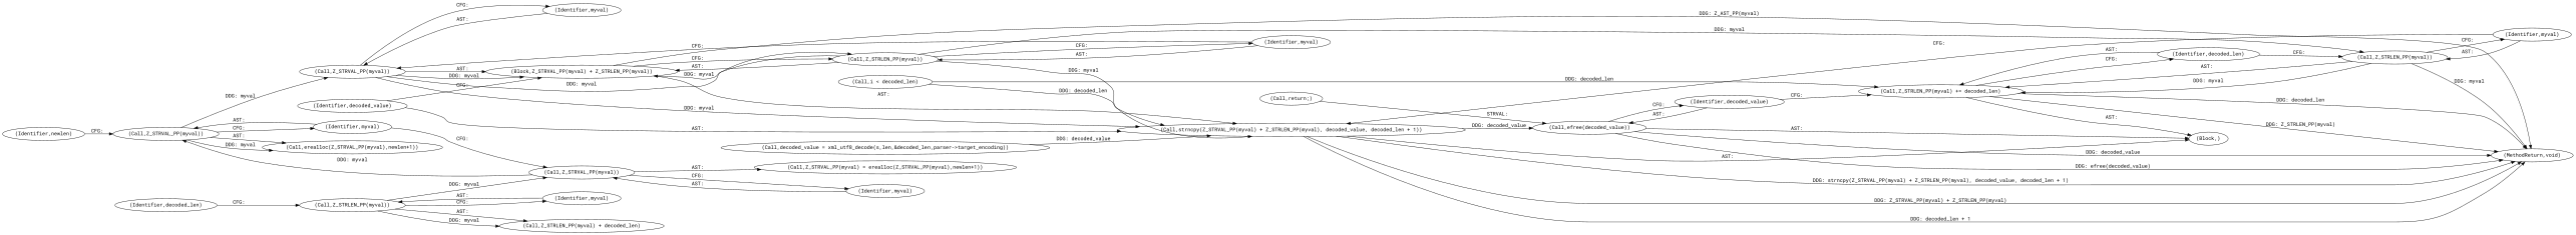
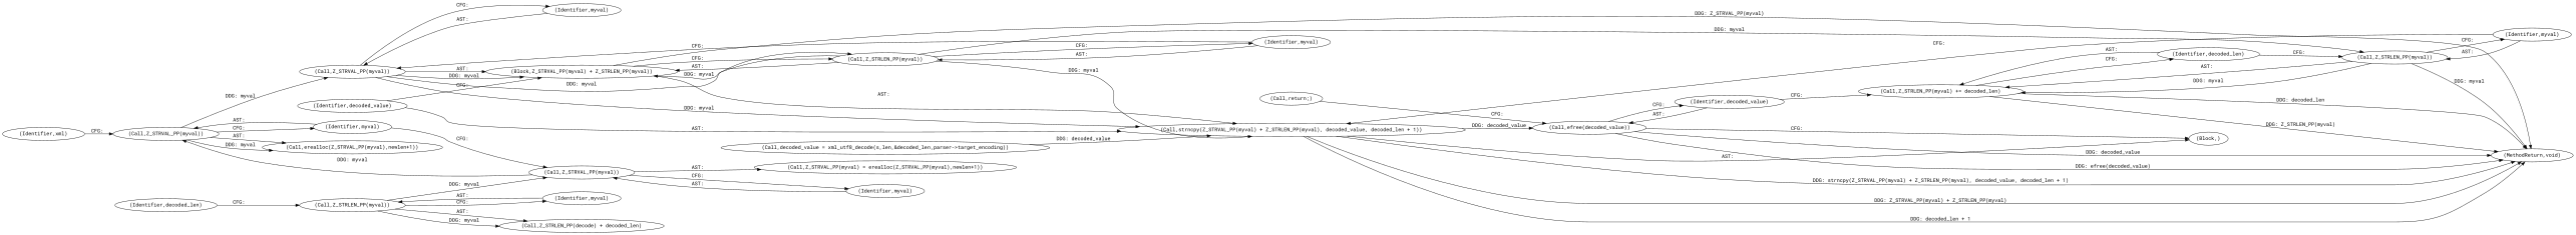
  digraph {
    fontname="Roboto Mono"
    rankdir=LR
    node [fontname="Roboto Mono"]
    edge [fontname="Roboto Mono"]
    n1 [label="(Call,Z_STRVAL_PP(myval))"]
    n2 [label="(Call,strncpy(Z_STRVAL_PP(myval) + Z_STRLEN_PP(myval), decoded_value, decoded_len + 1))"]
    n3 [label="(Block,Z_STRVAL_PP(myval) + Z_STRLEN_PP(myval))"]
    n4 [label="(Call,Z_STRLEN_PP(myval))"]
    n5 [label="(Identifier,myval)"]
    n6 [label="(Call,efree(decoded_value))"]
    n7 [label="(MethodReturn,void)"]
    n8 [label="(Block,)"]
    n9 [label="(Call,Z_STRLEN_PP(myval))"]
    n10 [label="(Identifier,myval)"]
    n11 [label="(Call,Z_STRVAL_PP(myval))"]
    n12 [label="(Identifier,myval)"]
    n13 [label="(Call,erealloc(Z_STRVAL_PP(myval),newlen+1))"]
    n14 [label="(Call,Z_STRVAL_PP(myval))"]
    n15 [label="(Call,Z_STRVAL_PP(myval) = erealloc(Z_STRVAL_PP(myval),newlen+1))"]
    n16 [label="(Identifier,myval)"]
    n17 [label="(Call,Z_STRLEN_PP(myval))"]
-   n18 [label="(Call,Z_STRLEN_PP(myval) + decoded_len)"]
+   n18 [label="(Call,Z_STRLEN_PP(decode) + decoded_len)"]
    n19 [label="(Identifier,myval)"]
    n20 [label="(Identifier,decoded_value)"]
    n21 [label="(Call,Z_STRLEN_PP(myval) += decoded_len)"]
    n22 [label="(Identifier,myval)"]
    n23 [label="(Identifier,decoded_len)"]
    n24 [label="(Identifier,decoded_value)"]
-   n25 [label="(Call,i < decoded_len)"]
    n26 [label="(Identifier,decoded_len)"]
    n27 [label="(Call,decoded_value = xml_utf8_decode(s,len,&decoded_len,parser->target_encoding))"]
-   n28 [label="(Identifier,newlen)"]
+   n28 [label="(Identifier,xml)"]
    n29 [label="(Call,return;)"]
    n1 -> n2 [label="DDG: myval"]
    n1 -> n3 [label="AST: "]
    n1 -> n3 [label="DDG: myval"]
    n1 -> n4 [label="DDG: myval"]
    n1 -> n5 [label="CFG: "]
    n2 -> n6 [label="DDG: decoded_value"]
    n2 -> n7 [label="DDG: strncpy(Z_STRVAL_PP(myval) + Z_STRLEN_PP(myval), decoded_value, decoded_len + 1)"]
    n2 -> n7 [label="DDG: Z_STRVAL_PP(myval) + Z_STRLEN_PP(myval)"]
    n2 -> n7 [label="DDG: decoded_len + 1"]
    n2 -> n8 [label="AST: "]
    n3 -> n2 [label="AST: "]
    n3 -> n4 [label="CFG: "]
-   n3 -> n7 [label="DDG: Z_AST_PP(myval)"]
+   n3 -> n7 [label="DDG: Z_STRVAL_PP(myval)"]
    n4 -> n2 [label="DDG: myval"]
    n4 -> n3 [label="AST: "]
    n4 -> n3 [label="DDG: myval"]
    n4 -> n9 [label="DDG: myval"]
    n4 -> n10 [label="CFG: "]
    n5 -> n1 [label="AST: "]
    n6 -> n7 [label="DDG: decoded_value"]
    n6 -> n7 [label="DDG: efree(decoded_value)"]
-   n6 -> n8 [label="AST: "]
+   n6 -> n8 [label="CFG: "]
    n6 -> n20 [label="CFG: "]
    n9 -> n7 [label="DDG: myval"]
    n9 -> n21 [label="AST: "]
    n9 -> n21 [label="DDG: myval"]
    n9 -> n22 [label="CFG: "]
    n10 -> n1 [label="CFG: "]
    n10 -> n4 [label="AST: "]
    n11 -> n1 [label="DDG: myval"]
    n11 -> n12 [label="CFG: "]
    n11 -> n13 [label="AST: "]
    n11 -> n13 [label="DDG: myval"]
    n12 -> n11 [label="AST: "]
    n12 -> n14 [label="CFG: "]
    n14 -> n11 [label="DDG: myval"]
    n14 -> n15 [label="AST: "]
    n14 -> n16 [label="CFG: "]
    n16 -> n14 [label="AST: "]
    n17 -> n14 [label="DDG: myval"]
    n17 -> n18 [label="AST: "]
    n17 -> n18 [label="DDG: myval"]
    n17 -> n19 [label="CFG: "]
    n19 -> n17 [label="AST: "]
    n20 -> n6 [label="AST: "]
    n20 -> n21 [label="CFG: "]
    n21 -> n7 [label="DDG: decoded_len"]
    n21 -> n7 [label="DDG: Z_STRLEN_PP(myval)"]
-   n21 -> n8 [label="AST: "]
    n21 -> n23 [label="CFG: "]
    n22 -> n2 [label="CFG: "]
    n22 -> n9 [label="AST: "]
    n23 -> n9 [label="CFG: "]
    n23 -> n21 [label="AST: "]
    n24 -> n2 [label="AST: "]
    n24 -> n3 [label="CFG: "]
-   n25 -> n2 [label="DDG: decoded_len"]
-   n25 -> n21 [label="DDG: decoded_len"]
    n26 -> n17 [label="CFG: "]
    n27 -> n2 [label="DDG: decoded_value"]
    n28 -> n11 [label="CFG: "]
-   n29 -> n6 [label="STRVAL: "]
+   n29 -> n6 [label="CFG: "]
  }
